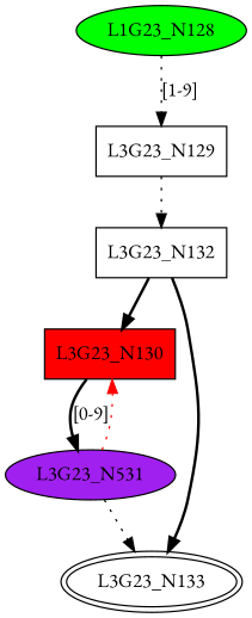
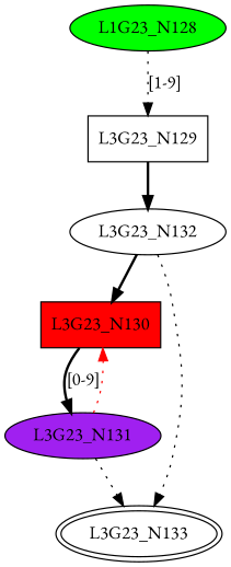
  digraph {
    fontname="EB Garamond"
    node [fontname="EB Garamond" shape=ellipse]
    edge [fontname="EB Garamond" style=bold]
    n1 [fillcolor=green label=L1G23_N128 style=filled]
    L3G23_N129 [shape=box]
-   L3G23_N132 [shape=box]
+   L3G23_N132
    L3G23_N130 [fillcolor=red shape=box style=filled]
    L3G23_N133 [peripheries=2]
-   L3G23_N131 [fillcolor=purple style=filled label=L3G23_N531]
+   L3G23_N131 [fillcolor=purple style=filled]
    n1 -> L3G23_N129 [label="[1-9]" style=dotted]
-   L3G23_N129 -> L3G23_N132 [style=dotted]
+   L3G23_N129 -> L3G23_N132
    L3G23_N132 -> L3G23_N130
-   L3G23_N132 -> L3G23_N133
+   L3G23_N132 -> L3G23_N133 [style=dotted]
    L3G23_N130 -> L3G23_N131 [label="[0-9]"]
    L3G23_N131 -> L3G23_N130 [color=red style=dotted]
    L3G23_N131 -> L3G23_N133 [style=dotted]
  }
